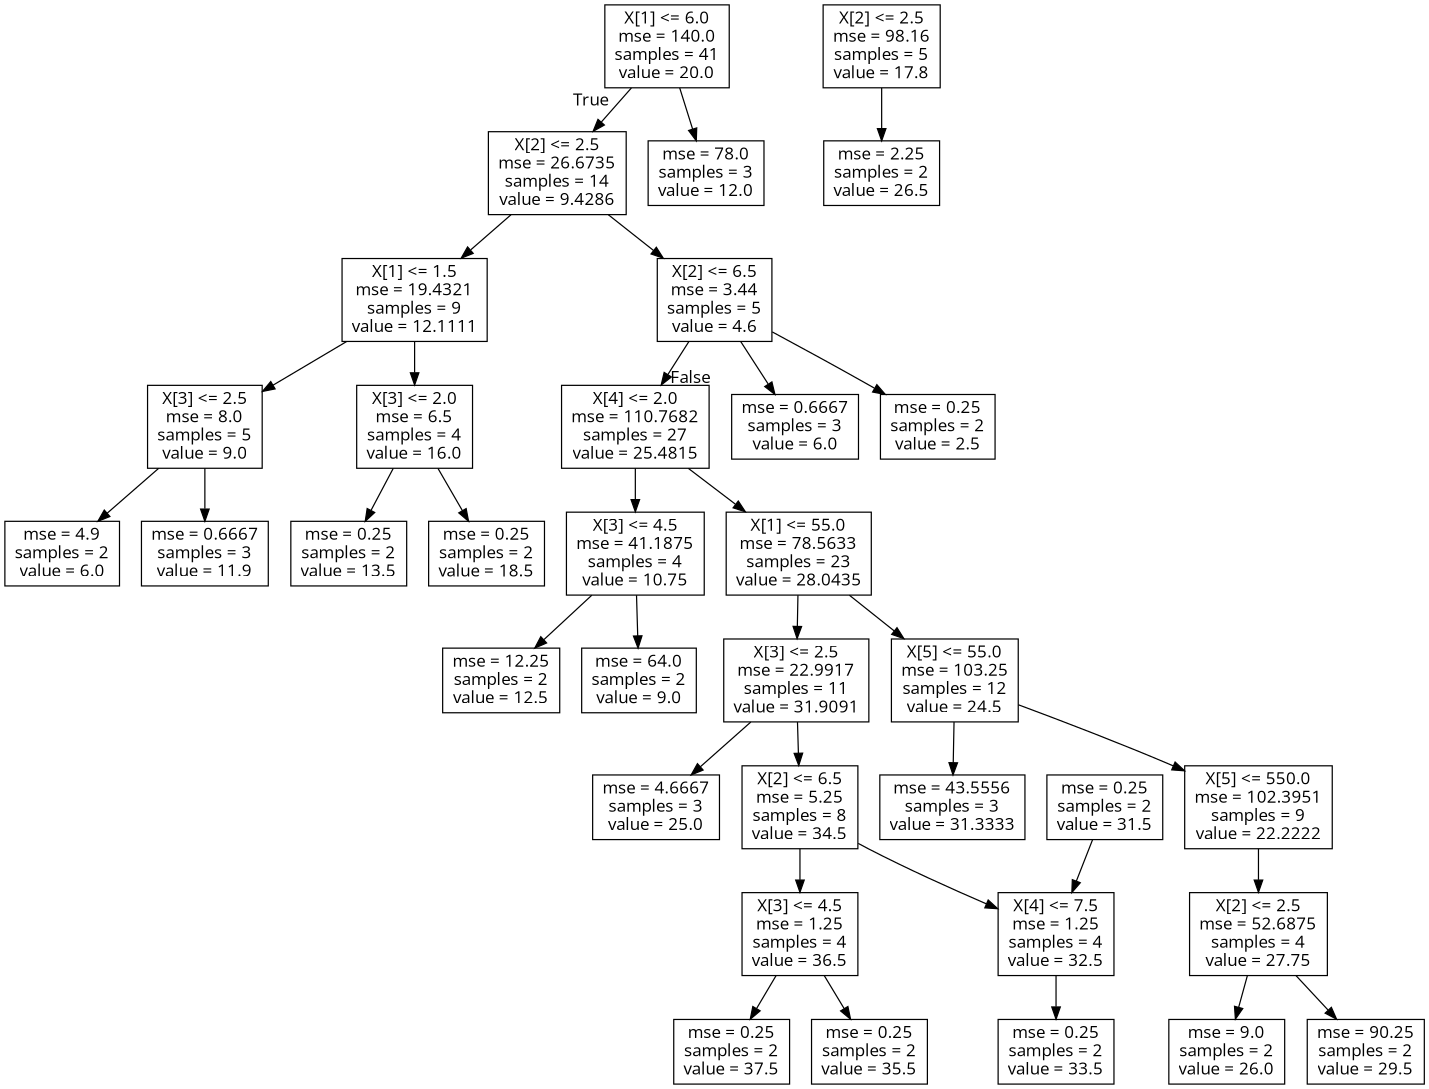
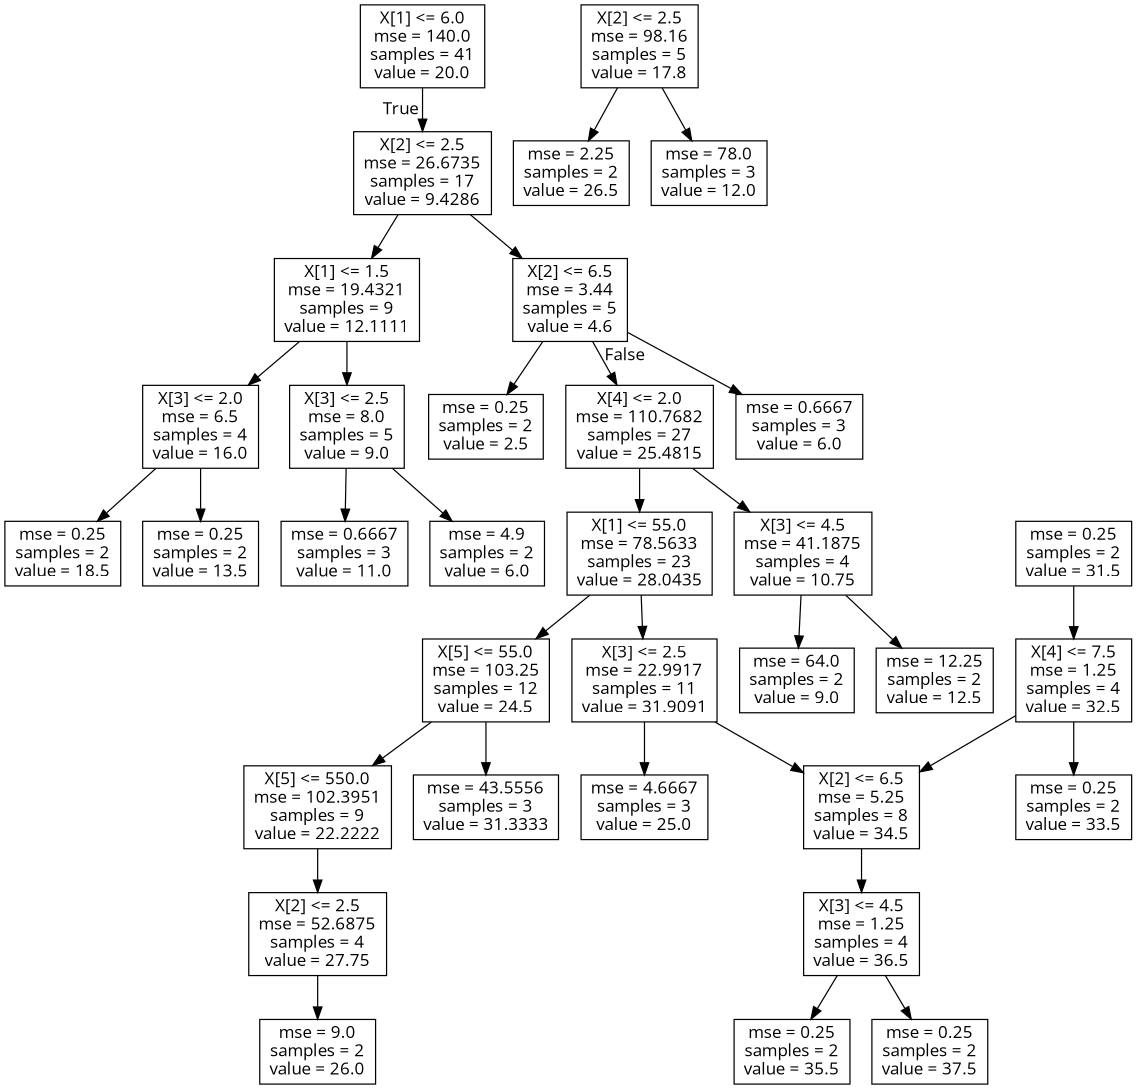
  digraph {
    fontname="Open Sans"
    node [fontname="Open Sans" shape=box]
    edge [fontname="Open Sans"]
    n1 [label="X[1] <= 6.0\nmse = 140.0\nsamples = 41\nvalue = 20.0"]
-   n2 [label="X[2] <= 2.5\nmse = 26.6735\nsamples = 14\nvalue = 9.4286"]
+   n2 [label="X[2] <= 2.5\nmse = 26.6735\nsamples = 17\nvalue = 9.4286"]
    n3 [label="X[1] <= 1.5\nmse = 19.4321\nsamples = 9\nvalue = 12.1111"]
    n4 [label="X[2] <= 6.5\nmse = 3.44\nsamples = 5\nvalue = 4.6"]
    n5 [label="X[4] <= 2.0\nmse = 110.7682\nsamples = 27\nvalue = 25.4815"]
    n6 [label="X[3] <= 4.5\nmse = 41.1875\nsamples = 4\nvalue = 10.75"]
    n7 [label="X[1] <= 55.0\nmse = 78.5633\nsamples = 23\nvalue = 28.0435"]
    n8 [label="X[3] <= 2.5\nmse = 8.0\nsamples = 5\nvalue = 9.0"]
    n9 [label="X[3] <= 2.0\nmse = 6.5\nsamples = 4\nvalue = 16.0"]
    n10 [label="mse = 0.6667\nsamples = 3\nvalue = 6.0"]
    n11 [label="mse = 0.25\nsamples = 2\nvalue = 2.5"]
    n12 [label="mse = 4.9\nsamples = 2\nvalue = 6.0"]
-   n13 [label="mse = 0.6667\nsamples = 3\nvalue = 11.9"]
+   n13 [label="mse = 0.6667\nsamples = 3\nvalue = 11.0"]
    n14 [label="mse = 0.25\nsamples = 2\nvalue = 13.5"]
    n15 [label="mse = 0.25\nsamples = 2\nvalue = 18.5"]
    n16 [label="mse = 12.25\nsamples = 2\nvalue = 12.5"]
    n17 [label="mse = 64.0\nsamples = 2\nvalue = 9.0"]
    n18 [label="X[3] <= 2.5\nmse = 22.9917\nsamples = 11\nvalue = 31.9091"]
    n19 [label="X[5] <= 55.0\nmse = 103.25\nsamples = 12\nvalue = 24.5"]
    n20 [label="mse = 4.6667\nsamples = 3\nvalue = 25.0"]
    n21 [label="X[2] <= 6.5\nmse = 5.25\nsamples = 8\nvalue = 34.5"]
    n22 [label="mse = 43.5556\nsamples = 3\nvalue = 31.3333"]
    n23 [label="X[5] <= 550.0\nmse = 102.3951\nsamples = 9\nvalue = 22.2222"]
    n24 [label="X[3] <= 4.5\nmse = 1.25\nsamples = 4\nvalue = 36.5"]
    n25 [label="X[4] <= 7.5\nmse = 1.25\nsamples = 4\nvalue = 32.5"]
    n26 [label="mse = 0.25\nsamples = 2\nvalue = 37.5"]
    n27 [label="mse = 0.25\nsamples = 2\nvalue = 35.5"]
    n28 [label="mse = 0.25\nsamples = 2\nvalue = 33.5"]
    n29 [label="mse = 0.25\nsamples = 2\nvalue = 31.5"]
    n30 [label="X[2] <= 2.5\nmse = 52.6875\nsamples = 4\nvalue = 27.75"]
    n31 [label="X[2] <= 2.5\nmse = 98.16\nsamples = 5\nvalue = 17.8"]
    n32 [label="mse = 2.25\nsamples = 2\nvalue = 26.5"]
    n33 [label="mse = 78.0\nsamples = 3\nvalue = 12.0"]
    n34 [label="mse = 9.0\nsamples = 2\nvalue = 26.0"]
-   n35 [label="mse = 90.25\nsamples = 2\nvalue = 29.5"]
    n1 -> n2 [headlabel=True labelangle=45 labeldistance=2.5]
    n2 -> n3
    n2 -> n4
    n3 -> n8
    n3 -> n9
    n4 -> n5 [headlabel=False labelangle=-45 labeldistance=2.5]
    n4 -> n10
    n4 -> n11
    n5 -> n6
    n5 -> n7
    n6 -> n16
    n6 -> n17
    n7 -> n18
    n7 -> n19
    n8 -> n12
    n8 -> n13
    n9 -> n14
    n9 -> n15
    n18 -> n20
    n18 -> n21
    n19 -> n22
    n19 -> n23
    n21 -> n24
-   n21 -> n25
+   n25 -> n21
    n23 -> n30
    n24 -> n26
    n24 -> n27
    n25 -> n28
    n29 -> n25
    n30 -> n34
-   n30 -> n35
    n31 -> n32
-   n1 -> n33
+   n31 -> n33
  }
